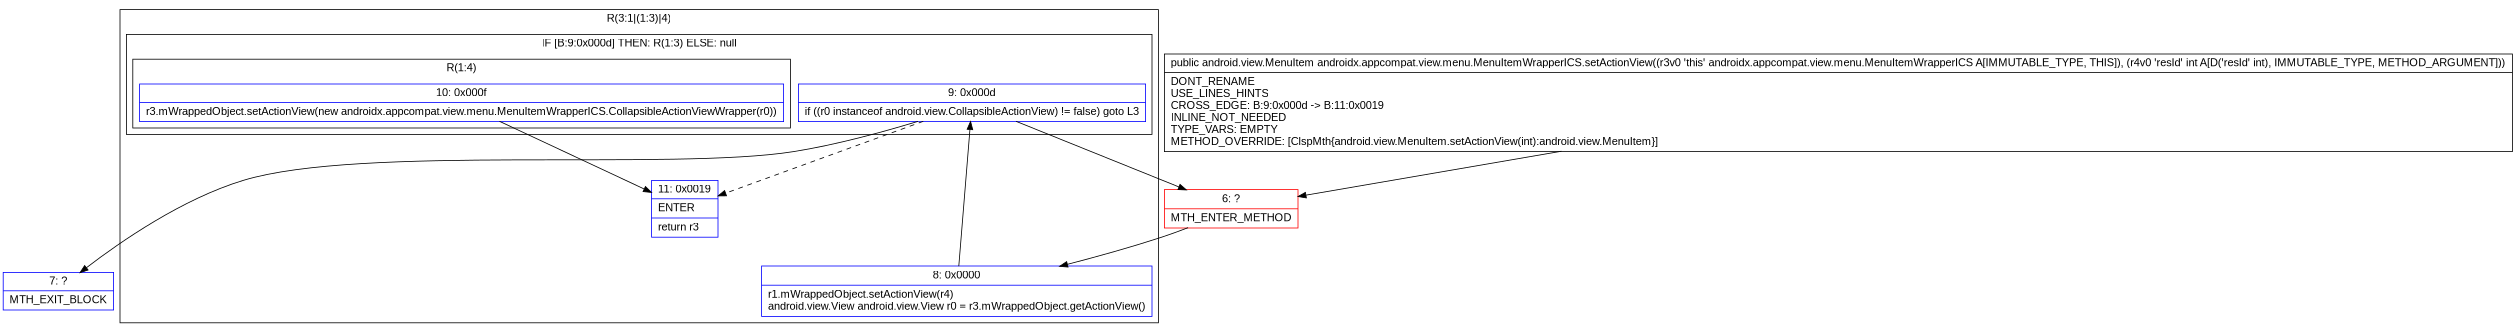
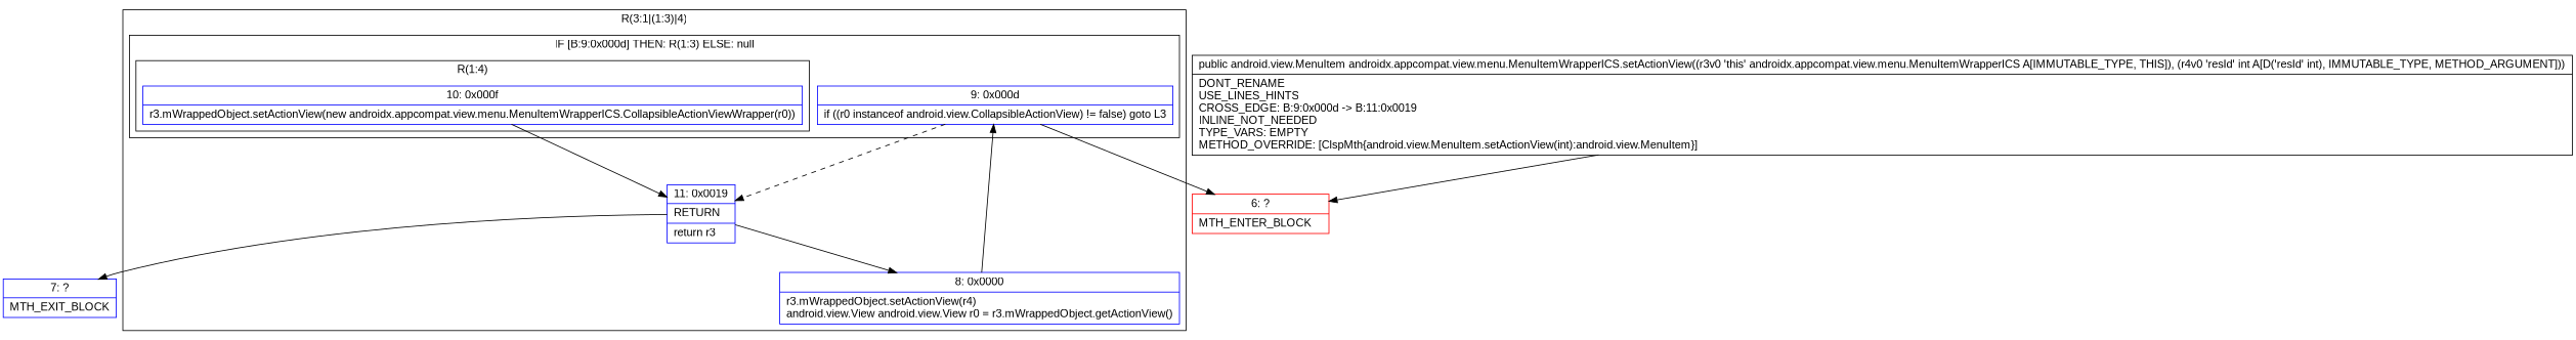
  digraph {
    fontname="Liberation Sans"
    node [color=blue fontname="Liberation Sans" shape=record]
    edge [fontname="Liberation Sans"]
    n1 [label="{10\:\ 0x000f|r3.mWrappedObject.setActionView(new androidx.appcompat.view.menu.MenuItemWrapperICS.CollapsibleActionViewWrapper(r0))\l}"]
    n2 [label="{9\:\ 0x000d|if ((r0 instanceof android.view.CollapsibleActionView) != false) goto L3\l}"]
-   n3 [label="{8\:\ 0x0000|r1.mWrappedObject.setActionView(r4)\landroid.view.View android.view.View r0 = r3.mWrappedObject.getActionView()\l}"]
-   n4 [label="{11\:\ 0x0019|ENTER\l|return r3\l}"]
-   n5 [color=red label="{6\:\ ?|MTH_ENTER_METHOD\l}"]
+   n3 [label="{8\:\ 0x0000|r3.mWrappedObject.setActionView(r4)\landroid.view.View android.view.View r0 = r3.mWrappedObject.getActionView()\l}"]
+   n4 [label="{11\:\ 0x0019|RETURN\l|return r3\l}"]
+   n5 [color=red label="{6\:\ ?|MTH_ENTER_BLOCK\l}"]
    n6 [label="{7\:\ ?|MTH_EXIT_BLOCK\l}"]
    n7 [label="{public android.view.MenuItem androidx.appcompat.view.menu.MenuItemWrapperICS.setActionView((r3v0 'this' androidx.appcompat.view.menu.MenuItemWrapperICS A[IMMUTABLE_TYPE, THIS]), (r4v0 'resId' int A[D('resId' int), IMMUTABLE_TYPE, METHOD_ARGUMENT]))  | DONT_RENAME\lUSE_LINES_HINTS\lCROSS_EDGE: B:9:0x000d \-\> B:11:0x0019\lINLINE_NOT_NEEDED\lTYPE_VARS: EMPTY\lMETHOD_OVERRIDE: [ClspMth\{android.view.MenuItem.setActionView(int):android.view.MenuItem\}]\l}" color=""]
    subgraph cluster_1 {
      label="R(3:1|(1:3)|4)"
      n3
      n4
      subgraph cluster_2 {
        label="IF [B:9:0x000d] THEN: R(1:3) ELSE: null"
        n2
        subgraph cluster_3 {
          label="R(1:4)"
          n1
        }
      }
    }
    n1 -> n4
    n2 -> n4 [style=dashed]
    n2 -> n5
    n3 -> n2
-   n2 -> n6
-   n5 -> n3
+   n4 -> n6
+   n4 -> n3
    n7 -> n5
  }
